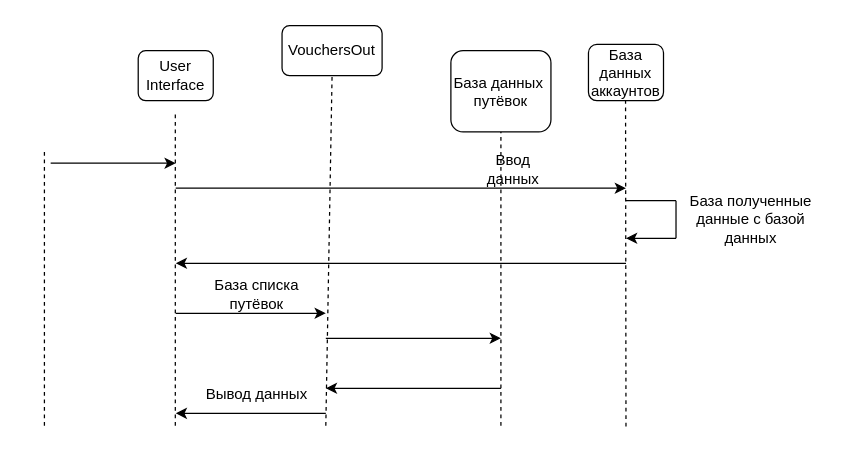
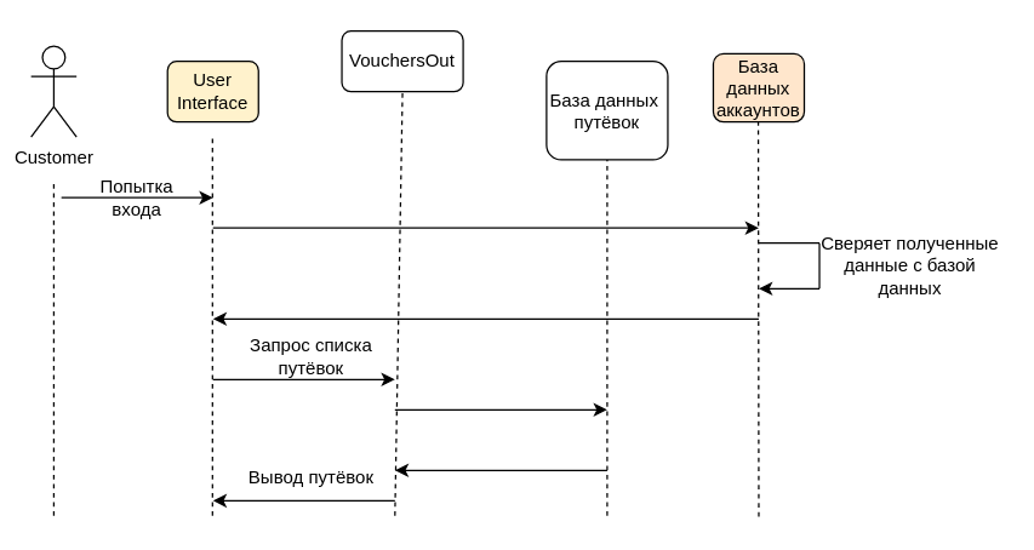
  <mxCell id="0" />
  <mxCell id="1" parent="0" />
+ <mxCell id="2" value="Customer" style="shape=umlActor;verticalLabelPosition=bottom;verticalAlign=top;html=1;outlineConnect=0;" vertex="1" parent="1"><mxGeometry x="20" y="30" width="30" height="60" as="geometry" /></mxCell>
  <mxCell id="3" value="" style="endArrow=none;dashed=1;html=1;rounded=0;" edge="1" parent="1"><mxGeometry width="50" height="50" relative="1" as="geometry"><mxPoint x="35" y="340" as="sourcePoint" /><mxPoint x="35" y="120" as="targetPoint" /></mxGeometry></mxCell>
- <mxCell id="4" value="User Interface" style="rounded=1;whiteSpace=wrap;html=1;" vertex="1" parent="1"><mxGeometry x="110" y="40" width="60" height="40" as="geometry" /></mxCell>
+ <mxCell id="4" value="User Interface" style="rounded=1;whiteSpace=wrap;html=1;fillColor=#fff2cc;" vertex="1" parent="1"><mxGeometry x="110" y="40" width="60" height="40" as="geometry" /></mxCell>
  <mxCell id="5" value="" style="endArrow=none;dashed=1;html=1;rounded=0;" edge="1" parent="1"><mxGeometry width="50" height="50" relative="1" as="geometry"><mxPoint x="139.66" y="340" as="sourcePoint" /><mxPoint x="139.66" y="90" as="targetPoint" /></mxGeometry></mxCell>
- <mxCell id="6" value="База данных&lt;br&gt;аккаунтов" style="rounded=1;whiteSpace=wrap;html=1;" vertex="1" parent="1"><mxGeometry x="470" y="35" width="60" height="45" as="geometry" /></mxCell>
+ <mxCell id="6" value="База данных&lt;br&gt;аккаунтов" style="rounded=1;whiteSpace=wrap;html=1;fillColor=#ffe6cc;" vertex="1" parent="1"><mxGeometry x="470" y="35" width="60" height="45" as="geometry" /></mxCell>
  <mxCell id="7" value="" style="endArrow=classic;html=1;rounded=0;" edge="1" parent="1"><mxGeometry width="50" height="50" relative="1" as="geometry"><mxPoint x="40" y="130" as="sourcePoint" /><mxPoint x="140" y="130" as="targetPoint" /></mxGeometry></mxCell>
+ <mxCell id="8" value="Попытка входа" style="text;html=1;strokeColor=none;fillColor=none;align=center;verticalAlign=middle;whiteSpace=wrap;rounded=0;" vertex="1" parent="1"><mxGeometry x="60" y="120" width="60" height="20" as="geometry" /></mxCell>
  <mxCell id="9" value="" style="endArrow=none;dashed=1;html=1;rounded=0;" edge="1" parent="1"><mxGeometry x="0.2" y="-20" width="50" height="50" relative="1" as="geometry"><mxPoint x="500" y="340.552" as="sourcePoint" /><mxPoint x="499.66" y="80" as="targetPoint" /><mxPoint as="offset" /></mxGeometry></mxCell>
  <mxCell id="10" value="" style="endArrow=classic;html=1;rounded=0;" edge="1" parent="1"><mxGeometry width="50" height="50" relative="1" as="geometry"><mxPoint x="140" y="150" as="sourcePoint" /><mxPoint x="500" y="150" as="targetPoint" /></mxGeometry></mxCell>
- <mxCell id="11" value="Ввод данных" style="text;html=1;strokeColor=none;fillColor=none;align=center;verticalAlign=middle;whiteSpace=wrap;rounded=0;" vertex="1" parent="1"><mxGeometry x="380" y="120" width="60" height="30" as="geometry" /></mxCell>
  <mxCell id="12" value="" style="endArrow=none;html=1;rounded=0;" edge="1" parent="1"><mxGeometry width="50" height="50" relative="1" as="geometry"><mxPoint x="500" y="160" as="sourcePoint" /><mxPoint x="540" y="160" as="targetPoint" /></mxGeometry></mxCell>
  <mxCell id="13" value="" style="endArrow=none;html=1;rounded=0;" edge="1" parent="1"><mxGeometry width="50" height="50" relative="1" as="geometry"><mxPoint x="540" y="160" as="sourcePoint" /><mxPoint x="540" y="190" as="targetPoint" /></mxGeometry></mxCell>
  <mxCell id="14" value="" style="endArrow=classic;html=1;rounded=0;" edge="1" parent="1"><mxGeometry width="50" height="50" relative="1" as="geometry"><mxPoint x="540" y="190" as="sourcePoint" /><mxPoint x="500" y="190" as="targetPoint" /></mxGeometry></mxCell>
- <mxCell id="15" value="База полученные данные с базой данных" style="text;html=1;strokeColor=none;fillColor=none;align=center;verticalAlign=middle;whiteSpace=wrap;rounded=0;" vertex="1" parent="1"><mxGeometry x="540" y="160" width="120" height="30" as="geometry" /></mxCell>
+ <mxCell id="15" value="Сверяет полученные данные с базой данных" style="text;html=1;strokeColor=none;fillColor=none;align=center;verticalAlign=middle;whiteSpace=wrap;rounded=0;" vertex="1" parent="1"><mxGeometry x="540" y="160" width="120" height="30" as="geometry" /></mxCell>
  <mxCell id="16" value="" style="endArrow=classic;html=1;rounded=0;" edge="1" parent="1"><mxGeometry width="50" height="50" relative="1" as="geometry"><mxPoint x="500" y="210" as="sourcePoint" /><mxPoint x="140" y="210" as="targetPoint" /></mxGeometry></mxCell>
  <mxCell id="17" value="VouchersOut" style="rounded=1;whiteSpace=wrap;html=1;" vertex="1" parent="1"><mxGeometry x="225" y="20" width="80" height="40" as="geometry" /></mxCell>
  <mxCell id="18" value="" style="endArrow=none;dashed=1;html=1;rounded=0;entryX=0.5;entryY=1;entryDx=0;entryDy=0;" edge="1" parent="1" target="17"><mxGeometry width="50" height="50" relative="1" as="geometry"><mxPoint x="260" y="340" as="sourcePoint" /><mxPoint x="290" y="140" as="targetPoint" /></mxGeometry></mxCell>
  <mxCell id="19" value="" style="endArrow=classic;html=1;rounded=0;" edge="1" parent="1"><mxGeometry width="50" height="50" relative="1" as="geometry"><mxPoint x="140" y="250" as="sourcePoint" /><mxPoint x="260" y="250" as="targetPoint" /></mxGeometry></mxCell>
- <mxCell id="20" value="База списка путёвок" style="text;html=1;strokeColor=none;fillColor=none;align=center;verticalAlign=middle;whiteSpace=wrap;rounded=0;" vertex="1" parent="1"><mxGeometry x="160" y="220" width="90" height="30" as="geometry" /></mxCell>
+ <mxCell id="20" value="Запрос списка путёвок" style="text;html=1;strokeColor=none;fillColor=none;align=center;verticalAlign=middle;whiteSpace=wrap;rounded=0;" vertex="1" parent="1"><mxGeometry x="160" y="220" width="90" height="30" as="geometry" /></mxCell>
  <mxCell id="21" value="База данных&amp;nbsp;&lt;br&gt;путёвок" style="rounded=1;whiteSpace=wrap;html=1;" vertex="1" parent="1"><mxGeometry x="360" y="40" width="80" height="65" as="geometry" /></mxCell>
  <mxCell id="22" value="" style="endArrow=none;dashed=1;html=1;rounded=0;entryX=0.5;entryY=1;entryDx=0;entryDy=0;" edge="1" parent="1" target="21"><mxGeometry width="50" height="50" relative="1" as="geometry"><mxPoint x="400" y="340" as="sourcePoint" /><mxPoint x="290" y="180" as="targetPoint" /></mxGeometry></mxCell>
  <mxCell id="23" value="" style="endArrow=classic;html=1;rounded=0;" edge="1" parent="1"><mxGeometry width="50" height="50" relative="1" as="geometry"><mxPoint x="260" y="270" as="sourcePoint" /><mxPoint x="400" y="270" as="targetPoint" /></mxGeometry></mxCell>
  <mxCell id="24" value="" style="endArrow=classic;html=1;rounded=0;" edge="1" parent="1"><mxGeometry width="50" height="50" relative="1" as="geometry"><mxPoint x="400" y="310" as="sourcePoint" /><mxPoint x="260" y="310" as="targetPoint" /></mxGeometry></mxCell>
  <mxCell id="25" value="" style="endArrow=classic;html=1;rounded=0;" edge="1" parent="1"><mxGeometry width="50" height="50" relative="1" as="geometry"><mxPoint x="260" y="330" as="sourcePoint" /><mxPoint x="140" y="330" as="targetPoint" /></mxGeometry></mxCell>
- <mxCell id="26" value="Вывод данных" style="text;html=1;strokeColor=none;fillColor=none;align=center;verticalAlign=middle;whiteSpace=wrap;rounded=0;" vertex="1" parent="1"><mxGeometry x="160" y="300" width="90" height="30" as="geometry" /></mxCell>
+ <mxCell id="26" value="Вывод путёвок" style="text;html=1;strokeColor=none;fillColor=none;align=center;verticalAlign=middle;whiteSpace=wrap;rounded=0;" vertex="1" parent="1"><mxGeometry x="160" y="300" width="90" height="30" as="geometry" /></mxCell>
